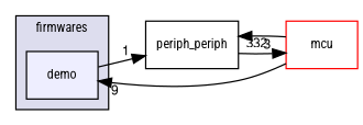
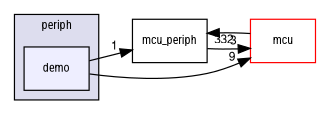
  digraph {
    compound=true
    fontname="Roboto Condensed"
    rankdir=LR
    node [fontname="Roboto Condensed" fontsize=10 shape=box style=filled]
    edge [fontname="Roboto Condensed" labeldistance=1.5 labelfontname=FreeSans labelfontsize=10]
    n1 [fillcolor="#eeeeff" label=demo pencolor=black]
-   n2 [label=periph_periph style=""]
+   n2 [label=mcu_periph style=""]
    n3 [color=red fillcolor=white label=mcu]
    subgraph cluster_1 {
      bgcolor="#ddddee"
      fontsize=10
-     label=firmwares
+     label=periph
      pencolor=black
      n1
    }
    n1 -> n2 [headlabel=1]
-   n3 -> n1 [headlabel=9]
+   n1 -> n3 [headlabel=9]
    n2 -> n3 [headlabel=3]
    n3 -> n2 [headlabel=332]
  }
